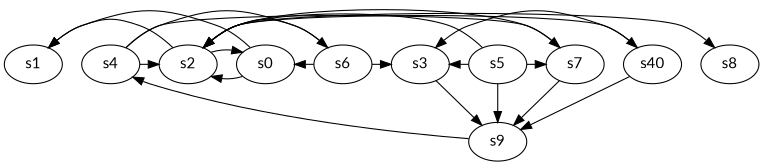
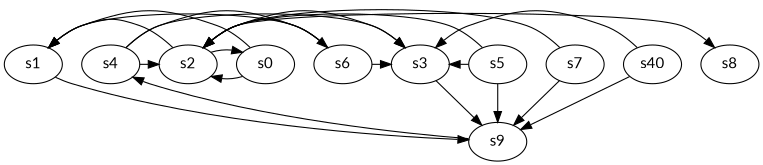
  digraph {
    fontname=Lato
    node [fontname=Lato player=1]
    edge [constraint="!(time % 5 == 1)" fontname=Lato]
    s1 [player=0]
    s0
    s2
    s9 [player=0]
    s3
    s8 [player=0]
    s4
    s6
    s5
    s7
    n11 [label=s40 player=0]
+   s1 -> s9 [constraint="time % 4 == 2 && time % 3 == 2"]
    s0 -> s1 [constraint="time % 3 == 2 || time % 5 == 0"]
    s0 -> s2 [constraint="time % 7 == 1"]
    s2 -> s1 [constraint="time == 6 || time == 7"]
    s2 -> s0 [constraint="time == 10"]
-   s2 -> n11 [constraint="time == 5 || time == 10 || time == 15 || time == 19"]
+   s2 -> s3 [constraint="time == 5 || time == 10 || time == 15 || time == 19"]
    s2 -> s8
    s9 -> s4 [constraint="time == 19"]
    s3 -> s9 [constraint="!(time % 3 == 2)"]
    s4 -> s2 [constraint="time % 2 == 1 || time % 4 == 2"]
-   s4 -> s7 [constraint="time % 6 == 5"]
+   s4 -> s3 [constraint="time % 6 == 5"]
    s4 -> s6 [constraint="time % 5 == 2"]
-   s6 -> s0 [constraint="time == 2 || time == 11 || time == 13"]
+   s6 -> s1 [constraint="time == 2 || time == 11 || time == 13"]
    s6 -> s2 [constraint="time % 3 == 0 || time % 2 == 0"]
    s6 -> s3 [constraint="time % 4 == 0 && time % 3 == 1"]
    s5 -> s2 [constraint="time == 8 || time == 14"]
    s5 -> s9 [constraint=""]
    s5 -> s3 [constraint="time % 4 == 3 && time % 4 == 2"]
-   s5 -> s7 [constraint="time % 3 == 0 || time % 2 == 1"]
    s7 -> s2 [constraint="time % 4 == 0 || time % 2 == 1"]
    s7 -> s9 [constraint="time % 4 == 2 || time % 4 == 0"]
    n11 -> s9 [constraint="!(time % 4 == 2)"]
    n11 -> s3
  }
